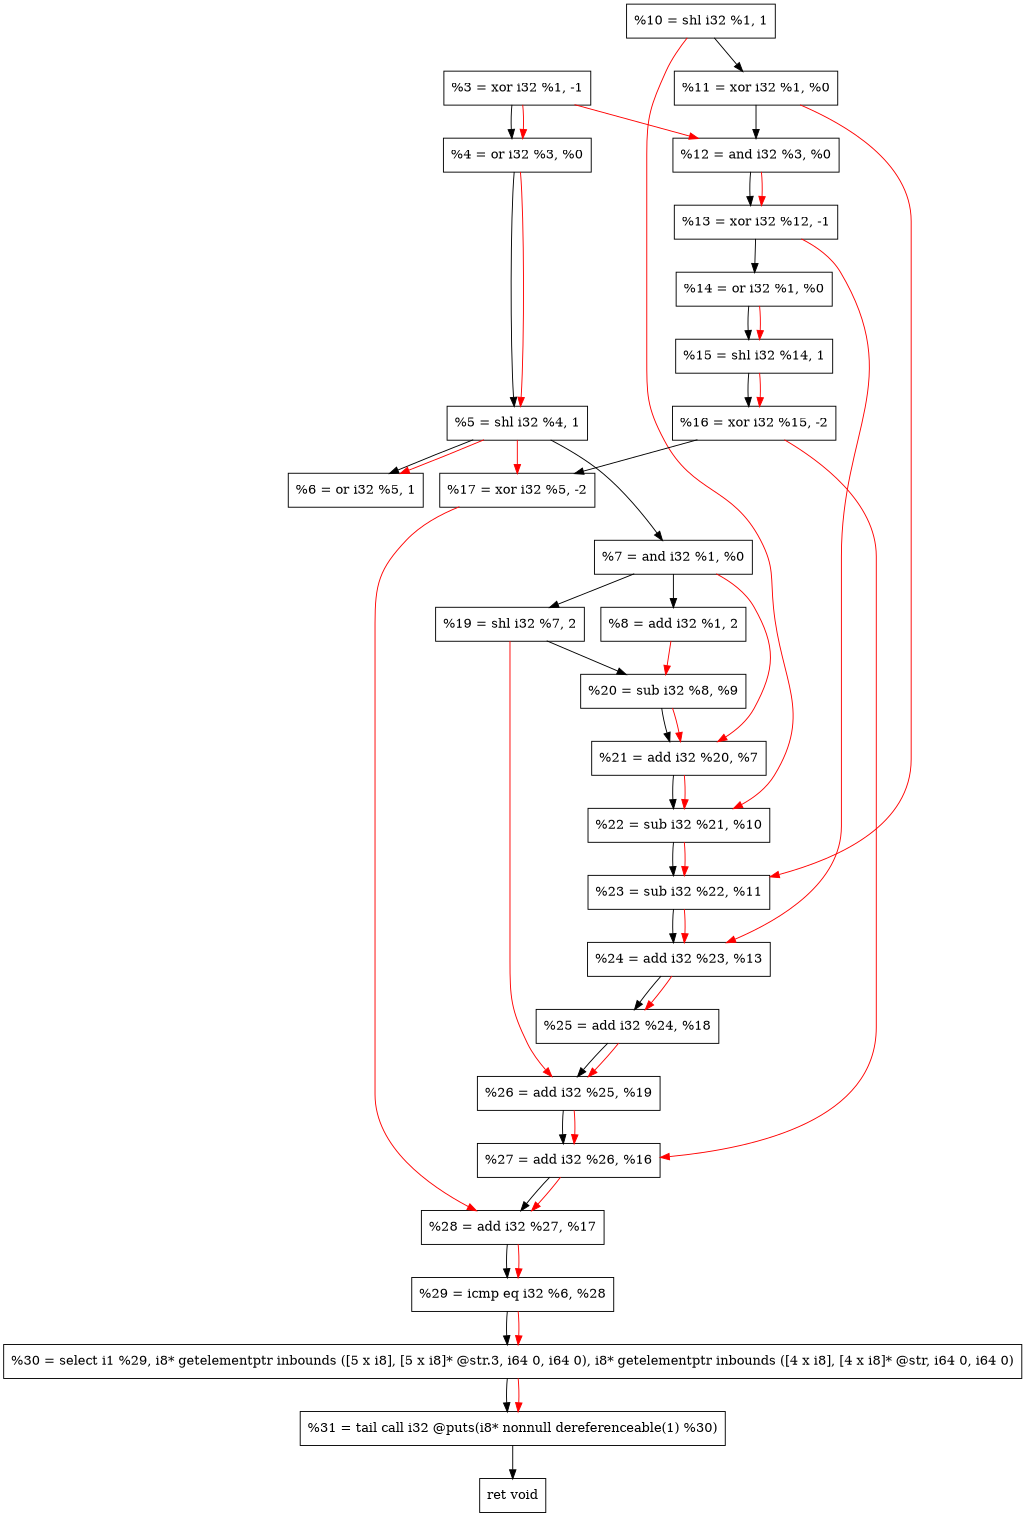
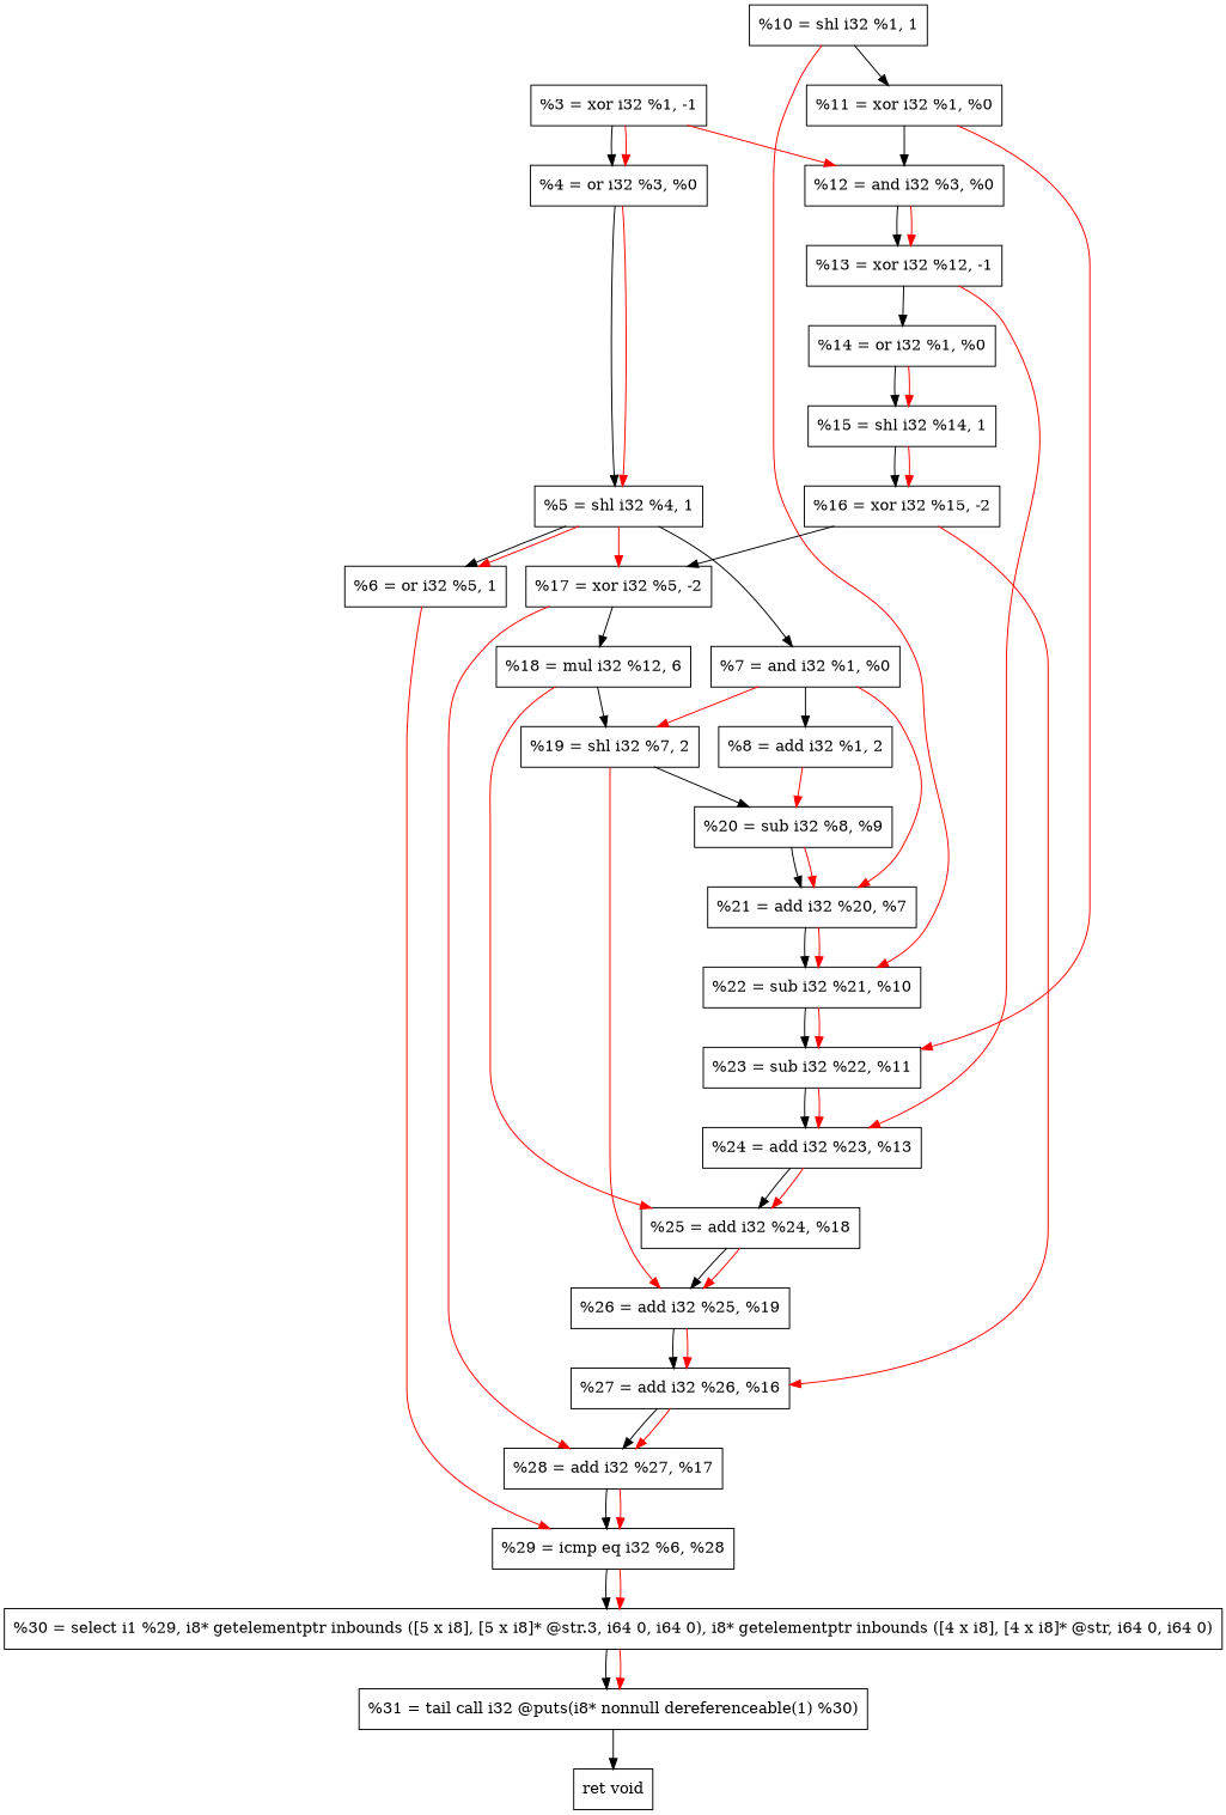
  digraph {
    node [shape=record]
    edge [color=red]
    n1 [label="  %3 = xor i32 %1, -1"]
    n2 [label="  %4 = or i32 %3, %0"]
    n3 [label="  %12 = and i32 %3, %0"]
    n4 [label="  %5 = shl i32 %4, 1"]
    n5 [label="  %13 = xor i32 %12, -1"]
    n6 [label="  %6 = or i32 %5, 1"]
    n7 [label="  %17 = xor i32 %5, -2"]
    n8 [label="  %7 = and i32 %1, %0"]
    n9 [label="  %29 = icmp eq i32 %6, %28"]
+   n10 [label="  %18 = mul i32 %12, 6"]
    n11 [label="  %28 = add i32 %27, %17"]
    n12 [label="  %8 = add i32 %1, 2"]
    n13 [label="  %19 = shl i32 %7, 2"]
    n14 [label="  %21 = add i32 %20, %7"]
    n15 [label="  %30 = select i1 %29, i8* getelementptr inbounds ([5 x i8], [5 x i8]* @str.3, i64 0, i64 0), i8* getelementptr inbounds ([4 x i8], [4 x i8]* @str, i64 0, i64 0)"]
    n16 [label="  %20 = sub i32 %8, %9"]
    n17 [label="  %26 = add i32 %25, %19"]
    n18 [label="  %22 = sub i32 %21, %10"]
    n19 [label="  %10 = shl i32 %1, 1"]
    n20 [label="  %11 = xor i32 %1, %0"]
    n21 [label="  %23 = sub i32 %22, %11"]
    n22 [label="  %24 = add i32 %23, %13"]
    n23 [label="  %14 = or i32 %1, %0"]
    n24 [label="  %25 = add i32 %24, %18"]
    n25 [label="  %15 = shl i32 %14, 1"]
    n26 [label="  %16 = xor i32 %15, -2"]
    n27 [label="  %27 = add i32 %26, %16"]
    n28 [label="  %31 = tail call i32 @puts(i8* nonnull dereferenceable(1) %30)"]
    n29 [label="  ret void"]
    n1 -> n2 [color=""]
    n1 -> n2
    n1 -> n3
    n2 -> n4 [color=""]
    n2 -> n4
    n3 -> n5 [color=""]
    n3 -> n5
    n4 -> n6 [color=""]
    n4 -> n6
    n4 -> n7
    n4 -> n8 [color=""]
    n5 -> n22
    n5 -> n23 [color=""]
+   n6 -> n9
+   n7 -> n10 [color=""]
    n7 -> n11
    n8 -> n12 [color=""]
-   n8 -> n13 [color=black]
+   n8 -> n13
    n8 -> n14
    n9 -> n15 [color=""]
    n9 -> n15
+   n10 -> n13 [color=""]
+   n10 -> n24
    n11 -> n9 [color=""]
    n11 -> n9
    n12 -> n16
    n13 -> n16 [color=""]
    n13 -> n17
    n14 -> n18 [color=""]
    n14 -> n18
    n15 -> n28 [color=""]
    n15 -> n28
    n16 -> n14 [color=""]
    n16 -> n14
    n17 -> n27 [color=""]
    n17 -> n27
    n18 -> n21 [color=""]
    n18 -> n21
    n19 -> n18
    n19 -> n20 [color=""]
    n20 -> n3 [color=""]
    n20 -> n21
    n21 -> n22 [color=""]
    n21 -> n22
    n22 -> n24 [color=""]
    n22 -> n24
    n23 -> n25 [color=""]
    n23 -> n25
    n24 -> n17 [color=""]
    n24 -> n17
    n25 -> n26 [color=""]
    n25 -> n26
    n26 -> n7 [color=""]
    n26 -> n27
    n27 -> n11 [color=""]
    n27 -> n11
    n28 -> n29 [color=""]
  }
